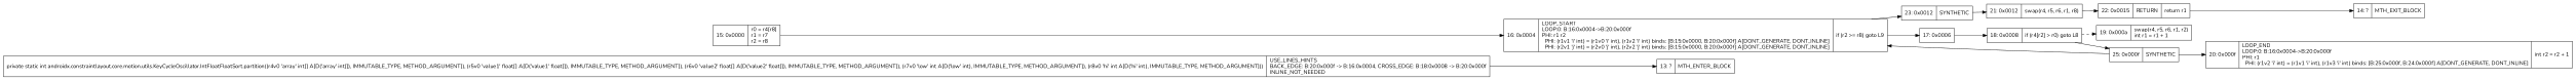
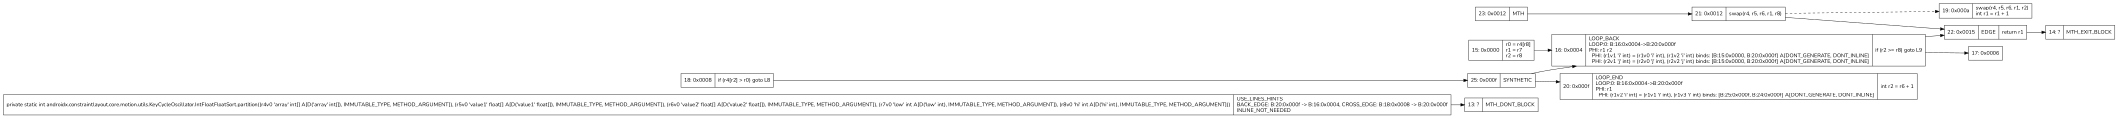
  digraph {
    fontname=Nunito
    rankdir=LR
    node [fontname=Nunito shape=record]
    edge [fontname=Nunito]
-   n1 [label="{13\:\ ?|MTH_ENTER_BLOCK\l}"]
+   n1 [label="{13\:\ ?|MTH_DONT_BLOCK\l}"]
    n2 [label="{15\:\ 0x0000|r0 = r4[r8]\lr1 = r7\lr2 = r8\l}"]
-   n3 [label="{16\:\ 0x0004|LOOP_START\lLOOP:0: B:16:0x0004\-\>B:20:0x000f\lPHI: r1 r2 \l  PHI: (r1v1 'i' int) = (r1v0 'i' int), (r1v2 'i' int) binds: [B:15:0x0000, B:20:0x000f] A[DONT_GENERATE, DONT_INLINE]\l  PHI: (r2v1 'j' int) = (r2v0 'j' int), (r2v2 'j' int) binds: [B:15:0x0000, B:20:0x000f] A[DONT_GENERATE, DONT_INLINE]\l|if (r2 \>= r8) goto L9\l}"]
+   n3 [label="{16\:\ 0x0004|LOOP_BACK\lLOOP:0: B:16:0x0004\-\>B:20:0x000f\lPHI: r1 r2 \l  PHI: (r1v1 'i' int) = (r1v0 'i' int), (r1v2 'i' int) binds: [B:15:0x0000, B:20:0x000f] A[DONT_GENERATE, DONT_INLINE]\l  PHI: (r2v1 'j' int) = (r2v0 'j' int), (r2v2 'j' int) binds: [B:15:0x0000, B:20:0x000f] A[DONT_GENERATE, DONT_INLINE]\l|if (r2 \>= r8) goto L9\l}"]
    n4 [label="{17\:\ 0x0006}"]
-   n5 [label="{23\:\ 0x0012|SYNTHETIC\l}"]
+   n5 [label="{23\:\ 0x0012|MTH\l}"]
    n6 [label="{18\:\ 0x0008|if (r4[r2] \> r0) goto L8\l}"]
    n7 [label="{21\:\ 0x0012|swap(r4, r5, r6, r1, r8)\l}"]
    n8 [label="{19\:\ 0x000a|swap(r4, r5, r6, r1, r2)\lint r1 = r1 + 1\l}"]
    n9 [label="{25\:\ 0x000f|SYNTHETIC\l}"]
-   n10 [label="{20\:\ 0x000f|LOOP_END\lLOOP:0: B:16:0x0004\-\>B:20:0x000f\lPHI: r1 \l  PHI: (r1v2 'i' int) = (r1v1 'i' int), (r1v3 'i' int) binds: [B:25:0x000f, B:24:0x000f] A[DONT_GENERATE, DONT_INLINE]\l|int r2 = r2 + 1\l}"]
-   n11 [label="{22\:\ 0x0015|RETURN\l|return r1\l}"]
+   n10 [label="{20\:\ 0x000f|LOOP_END\lLOOP:0: B:16:0x0004\-\>B:20:0x000f\lPHI: r1 \l  PHI: (r1v2 'i' int) = (r1v1 'i' int), (r1v3 'i' int) binds: [B:25:0x000f, B:24:0x000f] A[DONT_GENERATE, DONT_INLINE]\l|int r2 = r6 + 1\l}"]
+   n11 [label="{22\:\ 0x0015|EDGE\l|return r1\l}"]
    n12 [label="{14\:\ ?|MTH_EXIT_BLOCK\l}"]
    n13 [label="{private static int androidx.constraintlayout.core.motion.utils.KeyCycleOscillator.IntFloatFloatSort.partition((r4v0 'array' int[] A[D('array' int[]), IMMUTABLE_TYPE, METHOD_ARGUMENT]), (r5v0 'value1' float[] A[D('value1' float[]), IMMUTABLE_TYPE, METHOD_ARGUMENT]), (r6v0 'value2' float[] A[D('value2' float[]), IMMUTABLE_TYPE, METHOD_ARGUMENT]), (r7v0 'low' int A[D('low' int), IMMUTABLE_TYPE, METHOD_ARGUMENT]), (r8v0 'hi' int A[D('hi' int), IMMUTABLE_TYPE, METHOD_ARGUMENT]))  | USE_LINES_HINTS\lBACK_EDGE: B:20:0x000f \-\> B:16:0x0004, CROSS_EDGE: B:18:0x0008 \-\> B:20:0x000f\lINLINE_NOT_NEEDED\l}"]
    n2 -> n3
    n3 -> n4 [style=solid]
-   n3 -> n5
-   n4 -> n6
+   n3 -> n11
    n5 -> n7
-   n6 -> n8 [style=dashed]
+   n7 -> n8 [style=dashed]
    n6 -> n9
    n7 -> n11
    n9 -> n3
    n9 -> n10
    n11 -> n12
    n13 -> n1
  }
